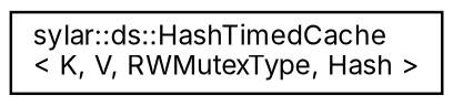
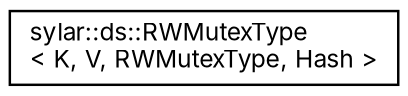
  digraph {
    rankdir=LR
    fontname=Inter
-   n1 [color=black fillcolor=white fontname=Inter fontsize=10 height=0.2 label="sylar::ds::HashTimedCache\l\< K, V, RWMutexType, Hash \>" shape=record style=filled width=0.4]
+   n1 [color=black fillcolor=white fontname=Inter fontsize=10 height=0.2 label="sylar::ds::RWMutexType\l\< K, V, RWMutexType, Hash \>" shape=record style=filled width=0.4]
  }
